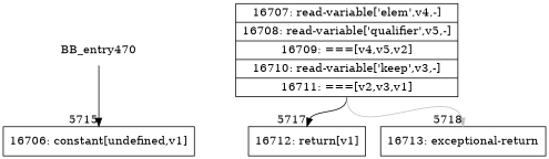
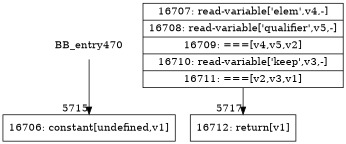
  digraph {
    rankdir=TD
    node [shape=record]
    edge [headport=n tailport=s]
    n1 [label=BB_entry470 shape=none]
    n2 [label="{16706: constant[undefined,v1]}"]
    n3 [label="{16707: read-variable['elem',v4,-]|16708: read-variable['qualifier',v5,-]|16709: ===[v4,v5,v2]|16710: read-variable['keep',v3,-]|16711: ===[v2,v3,v1]}"]
    n4 [label="{16712: return[v1]}"]
-   n5 [label="{16713: exceptional-return}"]
    n1 -> n2 [headlabel="    5715"]
    n3 -> n4 [headlabel="      5717"]
-   n3 -> n5 [color=gray headlabel="      5718"]
  }
